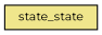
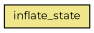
  digraph {
    rankdir=LR
    fontname=Montserrat
-   n1 [color=black fillcolor=khaki fontname=Montserrat fontsize=10 height=0.2 label=state_state shape=record style=filled width=0.4]
+   n1 [color=black fillcolor=khaki fontname=Montserrat fontsize=10 height=0.2 label=inflate_state shape=record style=filled width=0.4]
  }
